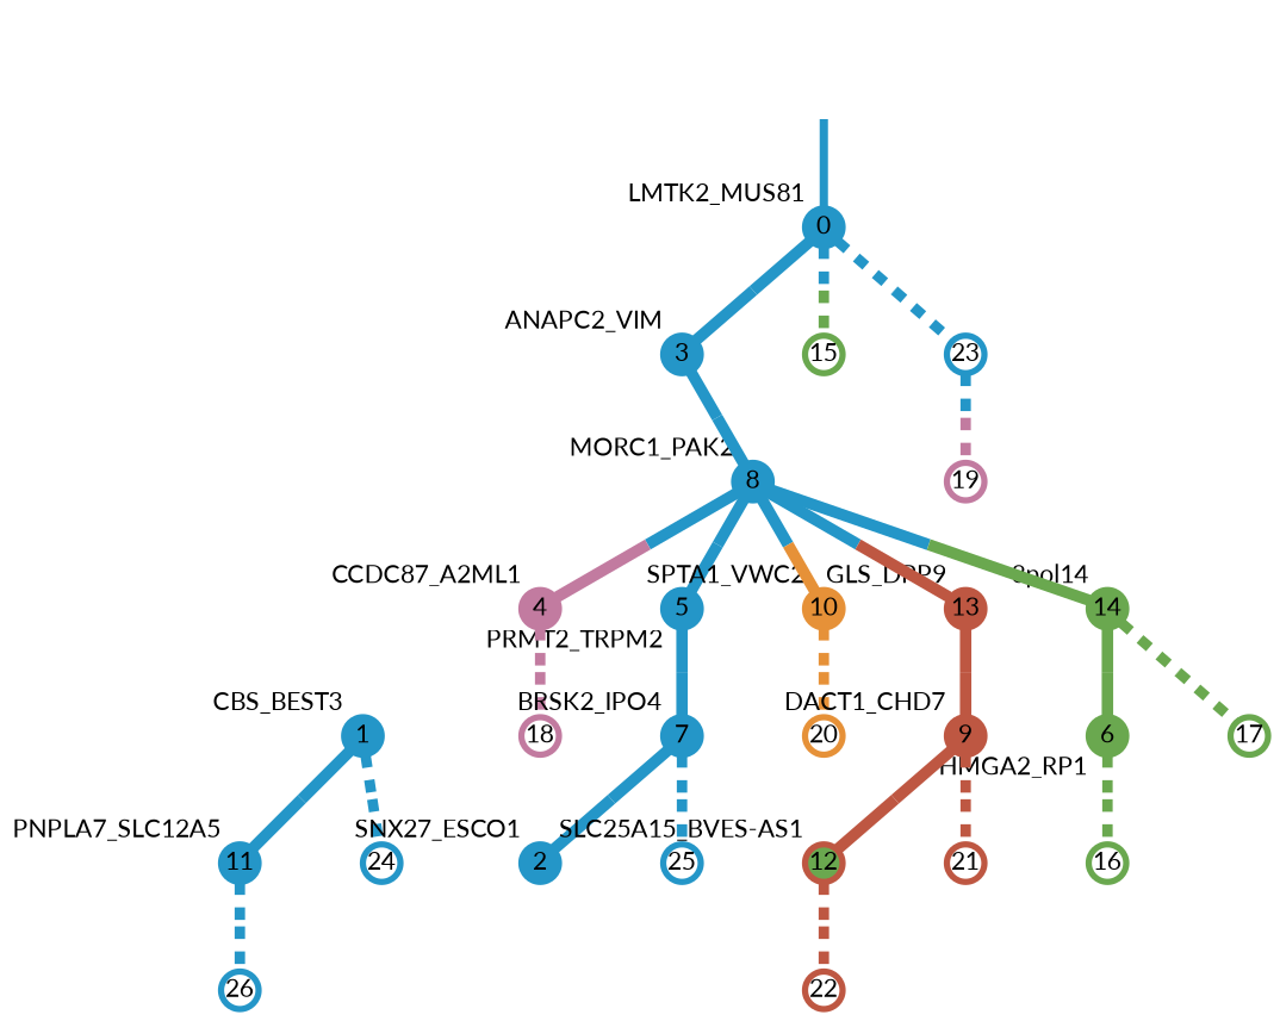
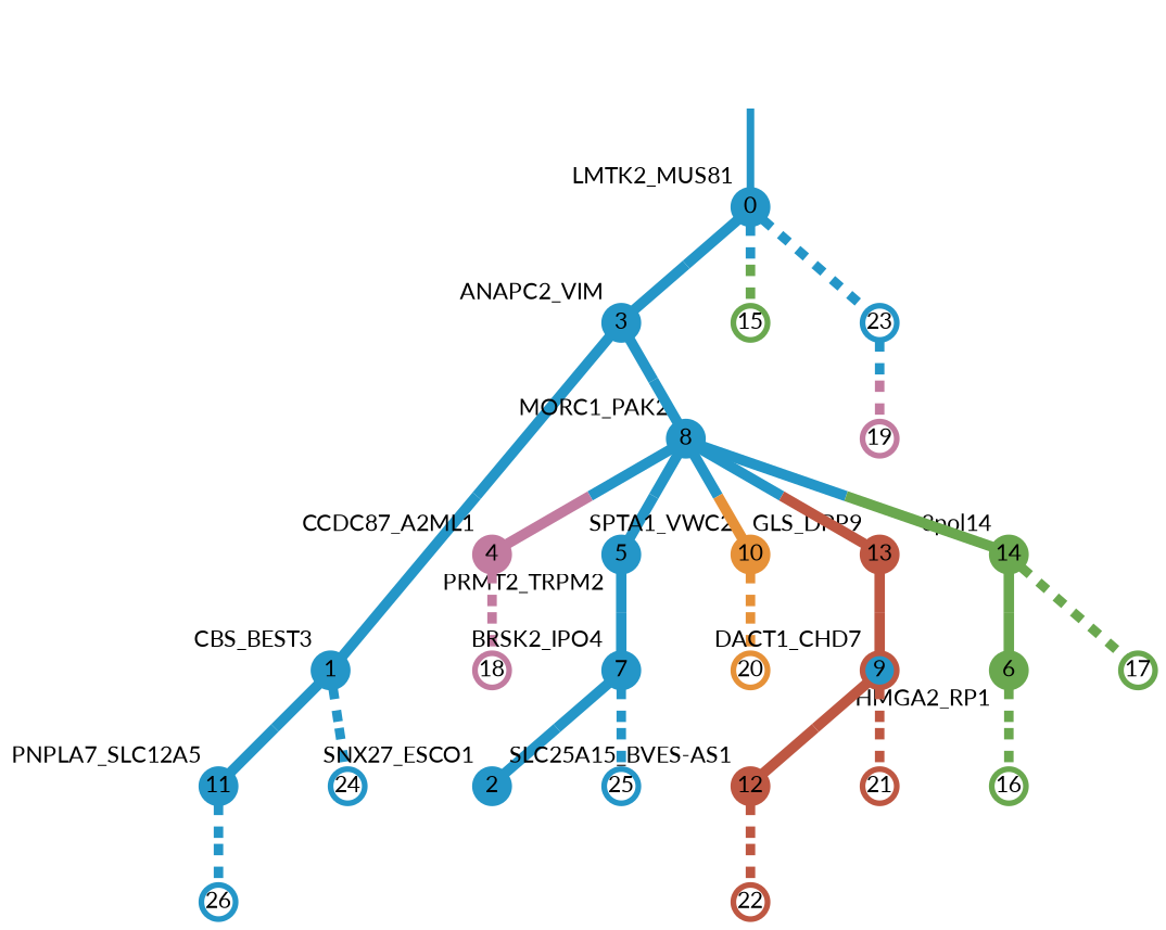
  strict digraph {
    forcelabels=true
    nodesep=0.7
    rankdir=TB
    ranksep=0.6
    splines=false
    node [color="#2496c8ff" fillcolor="#2496c8ff" fixedsize=true fontname=Lato fontsize="12pt" penwidth=3 shape=circle style=filled]
    edge [arrowsize=0 color="#2496c8ff;0.5:#2496c8ff" minlen=1.1388888359069824 penwidth=5.5 style=solid]
    0 [height=0.25 xlabel=LMTK2_MUS81]
    3 [height=0.25 xlabel=ANAPC2_VIM]
    15 [color="#6aa84fff" fillcolor="#6aa84fff" height=0.25 style=solid]
    23 [height=0.25 style=solid]
    1 [height=0.25 xlabel=CBS_BEST3]
    8 [height=0.25 xlabel=MORC1_PAK2]
    19 [color="#c27ba0ff" fillcolor="#c27ba0ff" height=0.25 style=solid]
    11 [height=0.25 xlabel=PNPLA7_SLC12A5]
    24 [height=0.25 style=solid]
    4 [color="#c27ba0ff" fillcolor="#c27ba0ff" height=0.25 xlabel=CCDC87_A2ML1]
    5 [height=0.25 xlabel=PRMT2_TRPM2]
    10 [color="#e69138ff" fillcolor="#e69138ff" height=0.25 xlabel=SPTA1_VWC2]
    13 [color="#be5742ff" fillcolor="#be5742ff" height=0.25 xlabel=GLS_DPP9]
    14 [color="#6aa84fff" fillcolor="#6aa84fff" height=0.25 xlabel="8pol14"]
    26 [height=0.25 style=solid]
    18 [color="#c27ba0ff" fillcolor="#c27ba0ff" height=0.25 style=solid]
    7 [height=0.25 xlabel=BRSK2_IPO4]
    20 [color="#e69138ff" fillcolor="#e69138ff" height=0.25 style=solid]
-   9 [color="#be5742ff" fillcolor="#be5742ff" height=0.25 xlabel=DACT1_CHD7]
+   9 [color="#be5742ff" height=0.25 xlabel=DACT1_CHD7]
    6 [color="#6aa84fff" fillcolor="#6aa84fff" height=0.25 xlabel=HMGA2_RP1]
    17 [color="#6aa84fff" fillcolor="#6aa84fff" height=0.25 style=solid]
    2 [height=0.25 xlabel=SNX27_ESCO1]
    25 [height=0.25 style=solid]
    16 [color="#6aa84fff" fillcolor="#6aa84fff" height=0.25 style=solid]
-   12 [color="#be5742ff" fillcolor="#6aa84fff" height=0.25 xlabel="SLC25A15_BVES-AS1"]
+   12 [color="#be5742ff" fillcolor="#be5742ff" height=0.25 xlabel="SLC25A15_BVES-AS1"]
    21 [color="#be5742ff" fillcolor="#be5742ff" height=0.25 style=solid]
    22 [color="#be5742ff" fillcolor="#be5742ff" height=0.25 style=solid]
    normal [style=invis xlabel=LMTK2_MUS81 color="" fillcolor="" fixedsize="" fontname="" fontsize="" shape=""]
    0 -> 3 [minlen=1.7222223281860352]
    0 -> 15 [color="#2496c8ff;0.5:#6aa84fff" penwidth=5 style=dashed]
    0 -> 23 [penwidth=5 style=dashed]
+   3 -> 1 [minlen=3.0]
    3 -> 8 [minlen=1.5]
    23 -> 19 [color="#2496c8ff;0.5:#c27ba0ff" penwidth=5 style=dashed]
    1 -> 11 [minlen=1.3333333730697632]
    1 -> 24 [penwidth=5 style=dashed]
    8 -> 4 [color="#2496c8ff;0.5:#c27ba0ff" minlen=1.7222223281860352]
    8 -> 5 [minlen=1.5555555820465088]
    8 -> 10 [color="#2496c8ff;0.5:#e69138ff" minlen=1.3888888359069824]
    8 -> 13 [color="#2496c8ff;0.5:#be5742ff" minlen=1.2777777910232544]
    8 -> 14 [color="#2496c8ff;0.5:#6aa84fff"]
    11 -> 26 [penwidth=5 style=dashed]
    4 -> 18 [color="#c27ba0ff;0.5:#c27ba0ff" penwidth=5 style=dashed]
    5 -> 7 [minlen=1.5]
    10 -> 20 [color="#e69138ff;0.5:#e69138ff" penwidth=5 style=dashed]
    13 -> 9 [color="#be5742ff;0.5:#be5742ff" minlen=1.4444444179534912]
    14 -> 6 [color="#6aa84fff;0.5:#6aa84fff" minlen=1.5555555820465088]
    14 -> 17 [color="#6aa84fff;0.5:#6aa84fff" penwidth=5 style=dashed]
    7 -> 2 [minlen=1.8333333730697632]
    7 -> 25 [penwidth=5 style=dashed]
    9 -> 12 [color="#be5742ff;0.5:#be5742ff" minlen=1.2777777910232544]
    9 -> 21 [color="#be5742ff;0.5:#be5742ff" penwidth=5 style=dashed]
    6 -> 16 [color="#6aa84fff;0.5:#6aa84fff" penwidth=5 style=dashed]
    12 -> 22 [color="#be5742ff;0.5:#be5742ff" penwidth=5 style=dashed]
    normal -> 0 [color="#2496c8ff" penwidth=4 minlen=""]
  }
